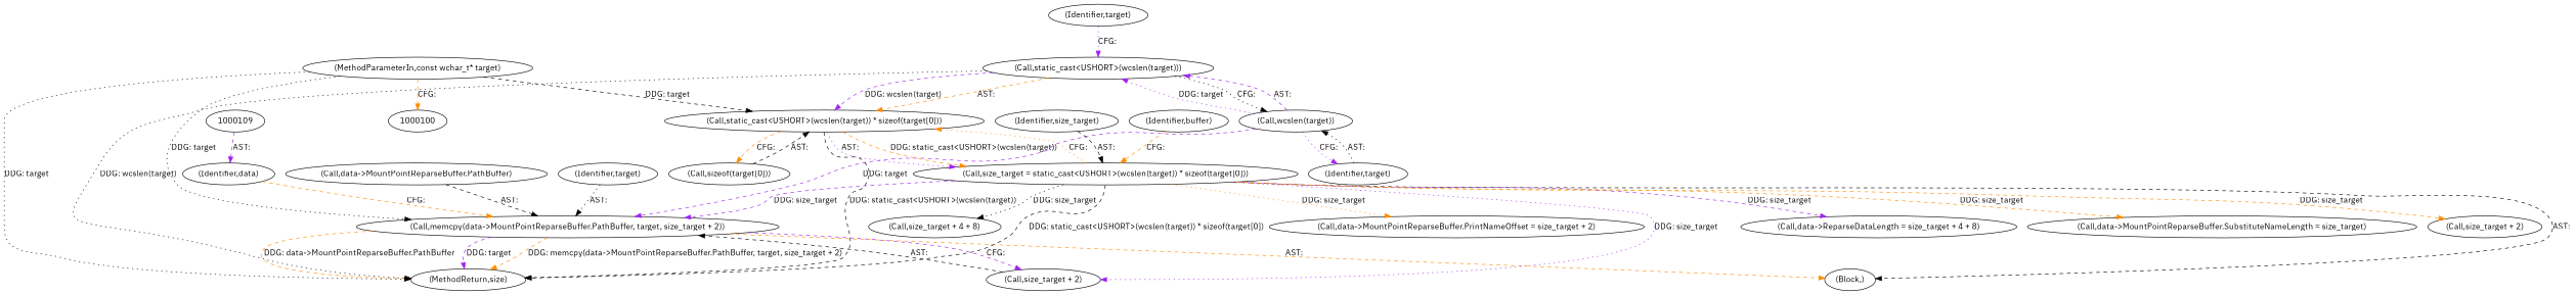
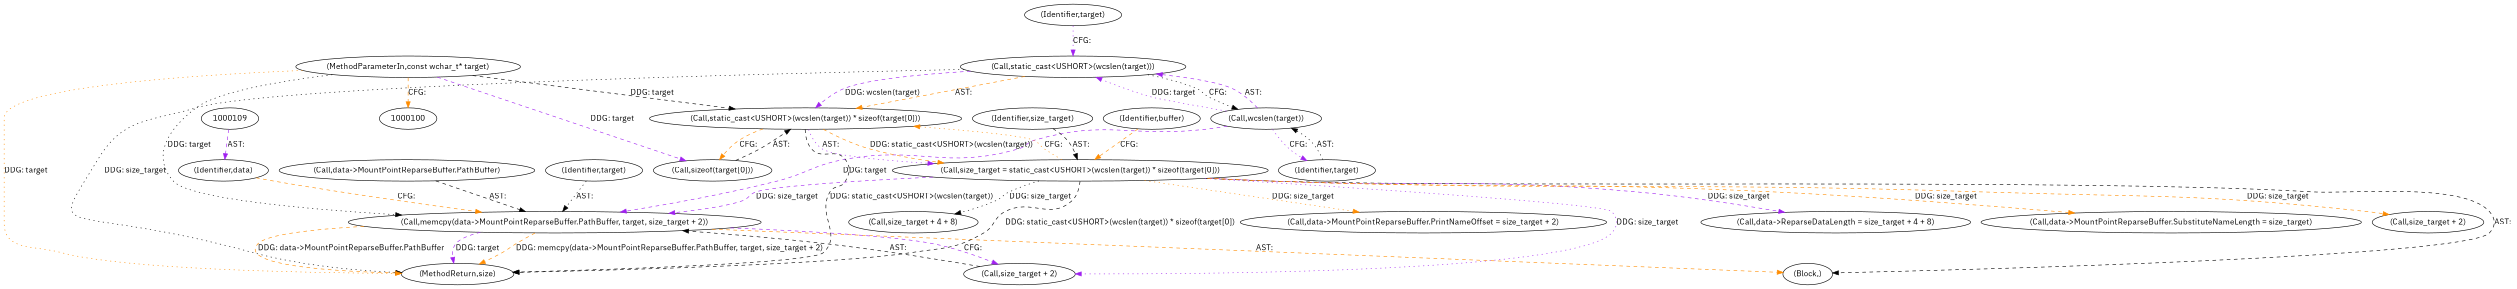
  digraph {
    fontname="IBM Plex Sans"
    node [fontname="IBM Plex Sans"]
    edge [color=black fontname="IBM Plex Sans" style=dashed]
    n1 [label="(Call,memcpy(data->MountPointReparseBuffer.PathBuffer, target, size_target + 2))"]
    n2 [label="(MethodReturn,size)"]
    n3 [label="(Block,)"]
    n4 [label="(Call,size_target + 2)"]
    n5 [label="(Call,wcslen(target))"]
    n6 [label="(Call,static_cast<USHORT>(wcslen(target)))"]
    n7 [label="(Identifier,target)"]
    n8 [label="(Call,static_cast<USHORT>(wcslen(target)) * sizeof(target[0]))"]
    n9 [label="(MethodParameterIn,const wchar_t* target)"]
    n10 [label="(Call,sizeof(target[0]))"]
    1000100
    n12 [label="(Call,size_target = static_cast<USHORT>(wcslen(target)) * sizeof(target[0]))"]
    n13 [label="(Call,size_target + 2)"]
    n14 [label="(Call,size_target + 4 + 8)"]
    n15 [label="(Call,data->MountPointReparseBuffer.PrintNameOffset = size_target + 2)"]
    n16 [label="(Call,data->ReparseDataLength = size_target + 4 + 8)"]
    n17 [label="(Call,data->MountPointReparseBuffer.SubstituteNameLength = size_target)"]
    n18 [label="(Identifier,target)"]
    n19 [label="(Identifier,data)"]
    n20 [label="(Identifier,size_target)"]
    n21 [label="(Identifier,target)"]
    n22 [label="(Identifier,buffer)"]
    n23 [label="(Call,data->MountPointReparseBuffer.PathBuffer)"]
    1000109
    n1 -> n2 [color=darkorange label="DDG: memcpy(data->MountPointReparseBuffer.PathBuffer, target, size_target + 2)"]
    n1 -> n2 [color=darkorange label="DDG: data->MountPointReparseBuffer.PathBuffer"]
    n1 -> n2 [color=purple label="DDG: target"]
    n1 -> n3 [color=darkorange label="AST: "]
    n1 -> n4 [color=purple label="CFG: "]
    n4 -> n1 [label="AST: "]
    n5 -> n1 [color=purple label="DDG: target"]
    n5 -> n6 [color=purple label="AST: "]
    n5 -> n6 [color=purple label="DDG: target" style=dotted]
    n5 -> n7 [color=purple label="CFG: " style=dotted]
-   n6 -> n2 [label="DDG: wcslen(target)" style=dotted]
+   n6 -> n2 [label="DDG: size_target" style=dotted]
    n6 -> n5 [label="CFG: " style=dotted]
    n6 -> n8 [color=darkorange label="AST: "]
    n6 -> n8 [color=purple label="DDG: wcslen(target)"]
    n7 -> n5 [label="AST: " style=dotted]
    n8 -> n2 [label="DDG: static_cast<USHORT>(wcslen(target))"]
    n8 -> n10 [color=darkorange label="CFG: "]
    n8 -> n12 [color=purple label="AST: " style=dotted]
    n8 -> n12 [color=darkorange label="DDG: static_cast<USHORT>(wcslen(target))"]
    n9 -> n1 [label="DDG: target" style=dotted]
-   n9 -> n2 [label="DDG: target" style=dotted]
+   n9 -> n2 [color=darkorange label="DDG: target" style=dotted]
    n9 -> n8 [label="DDG: target"]
+   n9 -> n10 [color=purple label="DDG: target"]
    n9 -> 1000100 [color=darkorange label="CFG: "]
    n10 -> n8 [label="AST: "]
    n12 -> n1 [color=purple label="DDG: size_target"]
    n12 -> n2 [label="DDG: static_cast<USHORT>(wcslen(target)) * sizeof(target[0])"]
    n12 -> n3 [label="AST: "]
    n12 -> n4 [color=purple label="DDG: size_target" style=dotted]
    n12 -> n8 [color=darkorange label="CFG: " style=dotted]
    n12 -> n13 [color=darkorange label="DDG: size_target"]
    n12 -> n14 [label="DDG: size_target" style=dotted]
    n12 -> n15 [color=darkorange label="DDG: size_target" style=dotted]
    n12 -> n16 [color=purple label="DDG: size_target"]
    n12 -> n17 [color=darkorange label="DDG: size_target"]
    n18 -> n1 [label="AST: " style=dotted]
    n19 -> n1 [color=darkorange label="CFG: "]
    n20 -> n12 [label="AST: "]
    n21 -> n6 [color=purple label="CFG: " style=dotted]
    n22 -> n12 [color=darkorange label="CFG: "]
    n23 -> n1 [label="AST: "]
    1000109 -> n19 [color=purple label="AST: "]
  }
